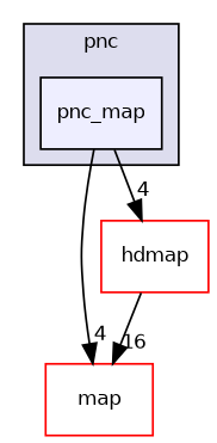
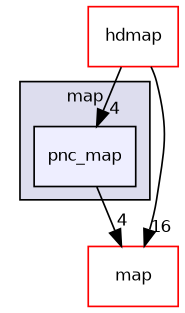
  digraph {
    compound=true
    node [fillcolor=white fontname=Helvetica fontsize=10 shape=box style=filled color=red]
    edge [headlabel=4 labeldistance=1.5 labelfontname=Helvetica labelfontsize=10]
    n1 [fillcolor="#eeeeff" label=pnc_map pencolor=black color=""]
    n2 [label=map]
    n3 [label=hdmap]
    subgraph cluster_1 {
      bgcolor="#ddddee"
      fontname=Helvetica
      fontsize=10
-     label=pnc
+     label=map
      pencolor=black
      n1
    }
    n1 -> n2
-   n1 -> n3
+   n3 -> n1
    n3 -> n2 [headlabel=16]
  }
